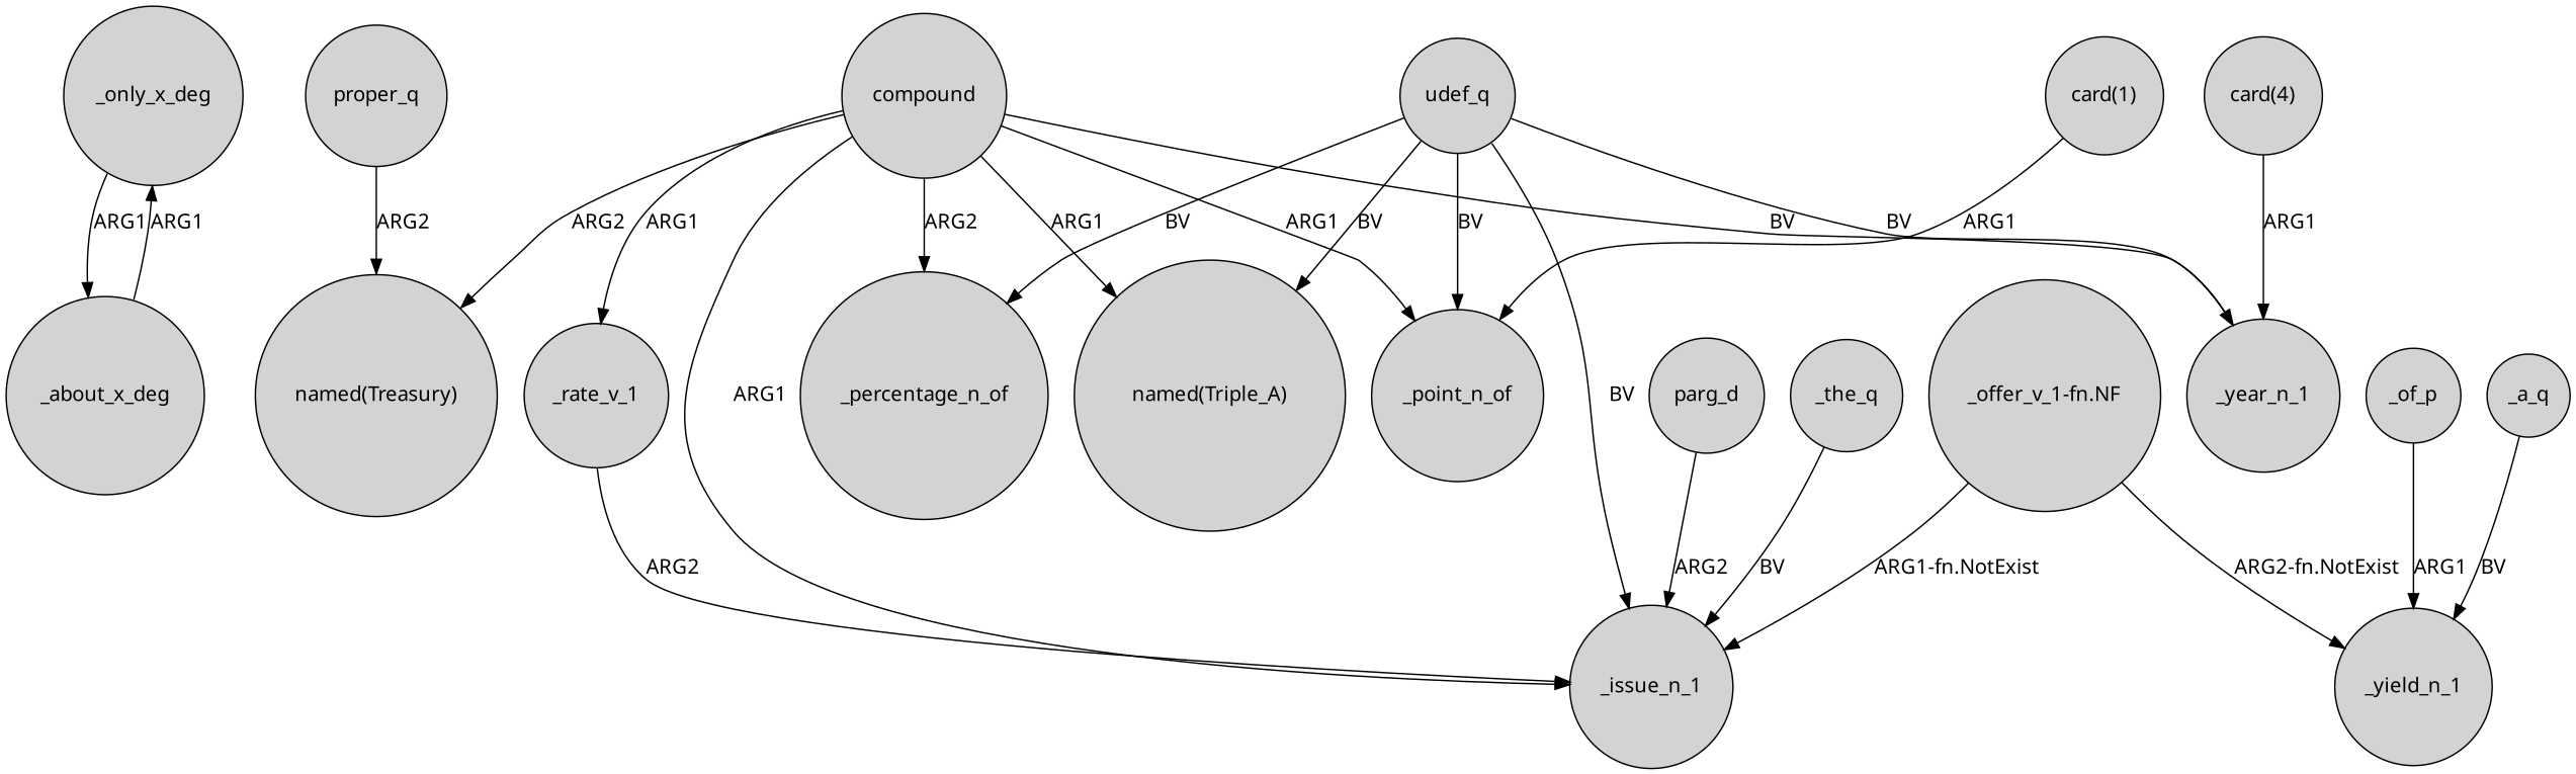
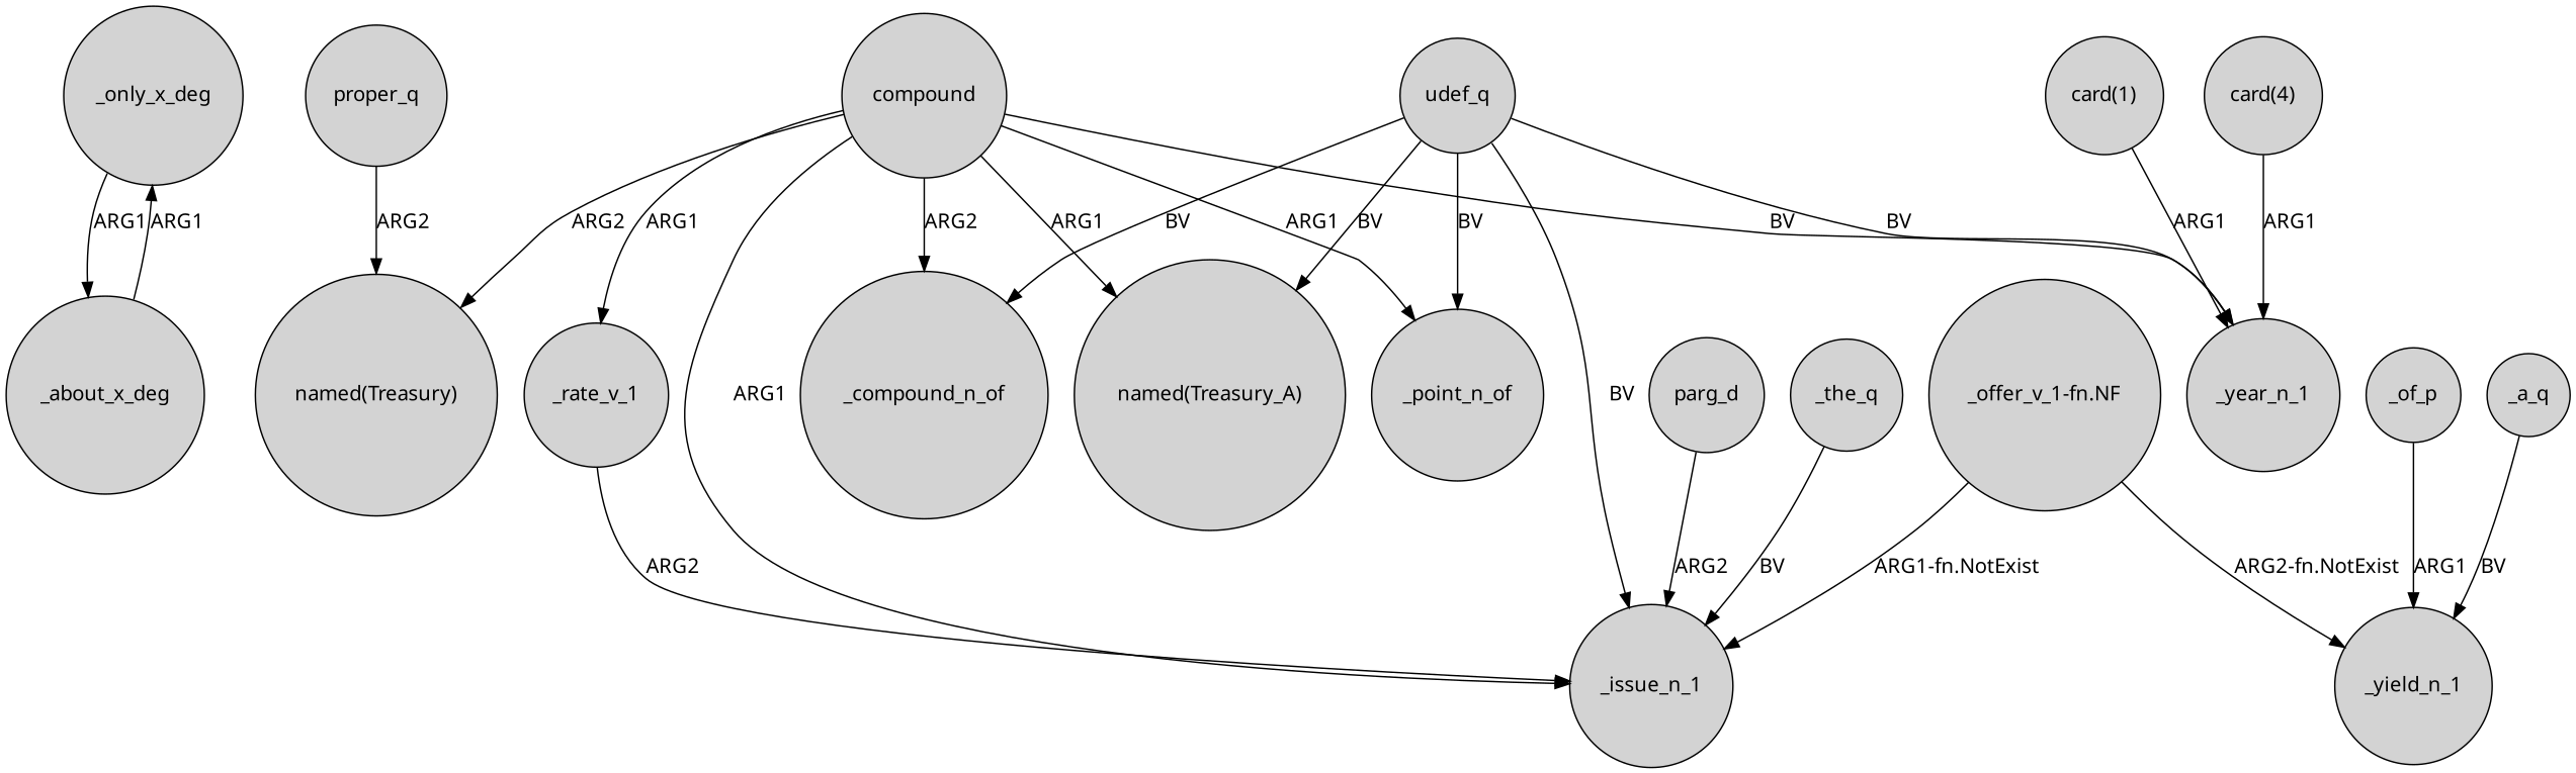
  digraph {
    fontname="Noto Sans"
    node [fontname="Noto Sans" shape=circle style=filled]
    edge [fontname="Noto Sans"]
    _only_x_deg
    _about_x_deg
    compound
    "named(Treasury)"
    _issue_n_1
-   "named(Triple_A)"
+   "named(Triple_A)" [label="named(Treasury_A)"]
    _rate_v_1
-   _percentage_n_of
+   _percentage_n_of [label=_compound_n_of]
    _year_n_1
    _point_n_of
    _of_p
    _yield_n_1
    udef_q
    parg_d
    "_offer_v_1-fn.NF"
    "card(4)"
    _a_q
    _the_q
    "card(1)"
    proper_q
    _only_x_deg -> _about_x_deg [label=ARG1]
    _about_x_deg -> _only_x_deg [label=ARG1]
    compound -> "named(Treasury)" [label=ARG2]
    compound -> _issue_n_1 [label=ARG1]
    compound -> "named(Triple_A)" [label=ARG1]
    compound -> _rate_v_1 [label=ARG1]
    compound -> _percentage_n_of [label=ARG2]
    compound -> _year_n_1 [label=BV]
    compound -> _point_n_of [label=ARG1]
    _rate_v_1 -> _issue_n_1 [label=ARG2]
    _of_p -> _yield_n_1 [label=ARG1]
    udef_q -> _issue_n_1 [label=BV]
    udef_q -> "named(Triple_A)" [label=BV]
    udef_q -> _percentage_n_of [label=BV]
    udef_q -> _year_n_1 [label=BV]
    udef_q -> _point_n_of [label=BV]
    parg_d -> _issue_n_1 [label=ARG2]
    "_offer_v_1-fn.NF" -> _issue_n_1 [label="ARG1-fn.NotExist"]
    "_offer_v_1-fn.NF" -> _yield_n_1 [label="ARG2-fn.NotExist"]
    "card(4)" -> _year_n_1 [label=ARG1]
    _a_q -> _yield_n_1 [label=BV]
    _the_q -> _issue_n_1 [label=BV]
-   "card(1)" -> _point_n_of [label=ARG1]
+   "card(1)" -> _year_n_1 [label=ARG1]
    proper_q -> "named(Treasury)" [label=ARG2]
  }
